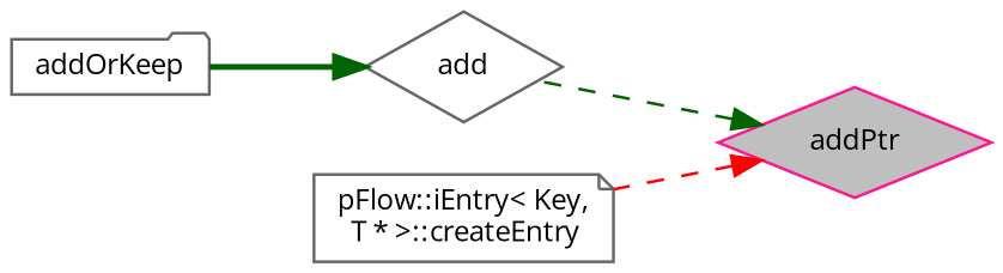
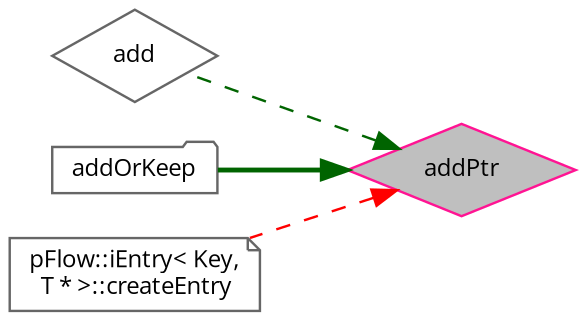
  digraph {
    fontname="Open Sans"
    rankdir=RL
    node [color=gray40 fillcolor=white fontname="Open Sans" fontsize=10 shape=diamond style=filled]
    edge [color=darkgreen dir=back fontname="Open Sans" fontsize=10 labelfontname=Helvetica labelfontsize=10 style=dashed]
    n1 [color=deeppink fillcolor=grey75 fontcolor=black height=0.2 label=addPtr width=0.4]
    n2 [height=0.2 label=add width=0.4]
    n3 [height=0.2 label=addOrKeep shape=folder width=0.4]
    n4 [height=0.2 label="pFlow::iEntry\< Key,\l T * \>::createEntry" shape=note width=0.4]
    n1 -> n2
-   n2 -> n3 [style=bold]
+   n1 -> n3 [style=bold]
    n1 -> n4 [color=red]
  }
